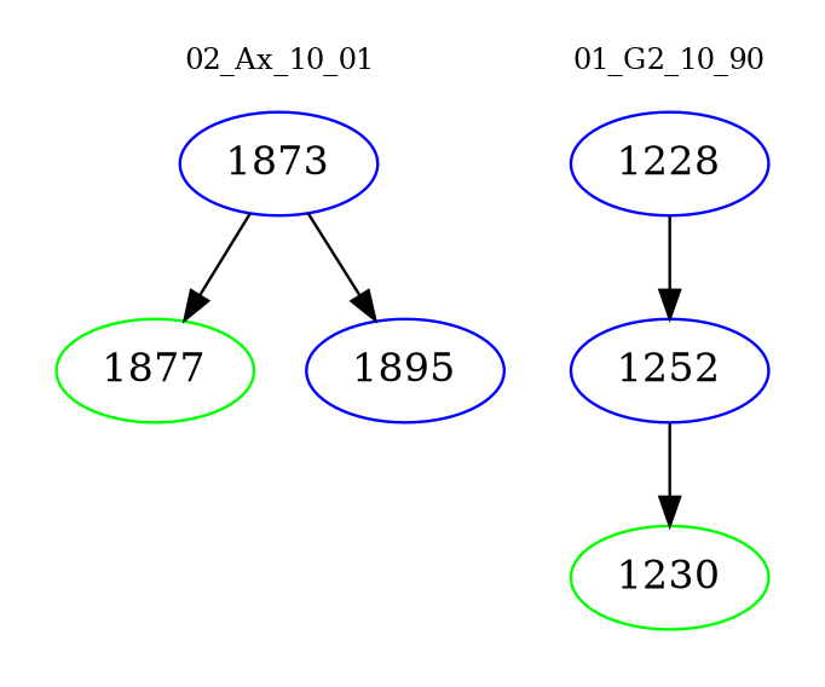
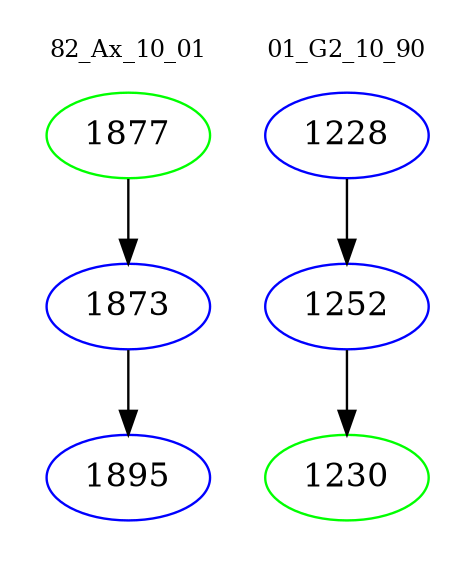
  digraph {
    node [color=blue]
    edge [color=black]
    n1 [label=1873]
    n2 [color=green label=1877]
    n3 [label=1895]
    n4 [label=1228]
    n5 [label=1252]
    n6 [color=green label=1230]
    subgraph cluster_1 {
      color=white
      fontsize=10
-     label="02_Ax_10_01"
+     label="82_Ax_10_01"
      n1
      n2
      n3
    }
    subgraph cluster_2 {
      color=white
      fontsize=10
      label="01_G2_10_90"
      n4
      n5
      n6
    }
-   n1 -> n2
+   n2 -> n1
    n1 -> n3
    n4 -> n5
    n5 -> n6
  }
